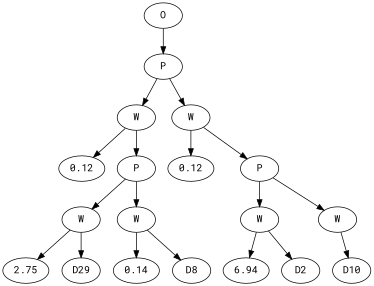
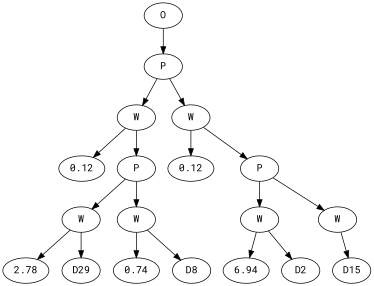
  digraph {
    fontname="Roboto Mono"
    node [fontname="Roboto Mono"]
    edge [fontname="Roboto Mono"]
    n1 [label=O]
    n2 [label=P]
    n3 [label=W]
    n4 [label=W]
    n5 [label=0.12]
    n6 [label=P]
    n7 [label=0.12]
    n8 [label=P]
    n9 [label=W]
    n10 [label=W]
-   n11 [label=2.75]
+   n11 [label=2.78]
    n12 [label=D29]
-   n13 [label=0.14]
+   n13 [label=0.74]
    n14 [label=D8]
    n15 [label=W]
    n16 [label=W]
    n17 [label=6.94]
    n18 [label=D2]
-   n19 [label=D10]
+   n19 [label=D15]
    n1 -> n2
    n2 -> n3
    n2 -> n4
    n3 -> n5
    n3 -> n6
    n4 -> n7
    n4 -> n8
    n6 -> n9
    n6 -> n10
    n8 -> n15
    n8 -> n16
    n9 -> n11
    n9 -> n12
    n10 -> n13
    n10 -> n14
    n15 -> n17
    n15 -> n18
    n16 -> n19
  }
